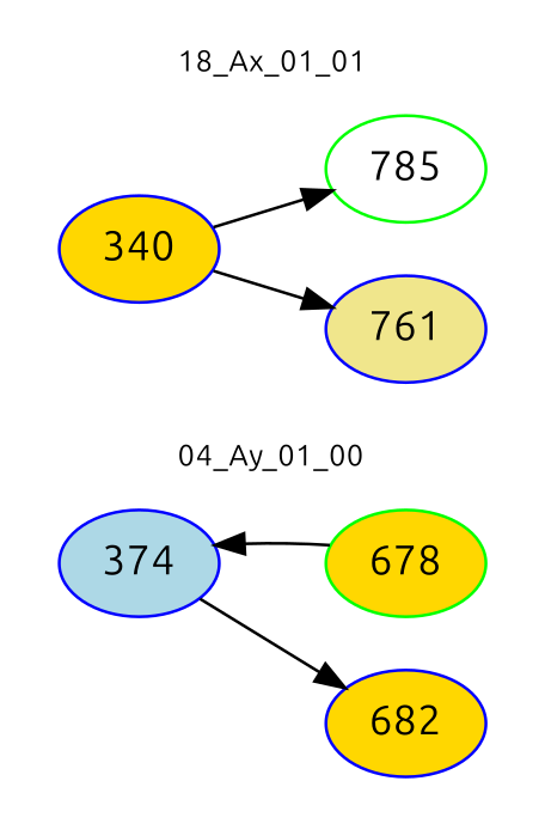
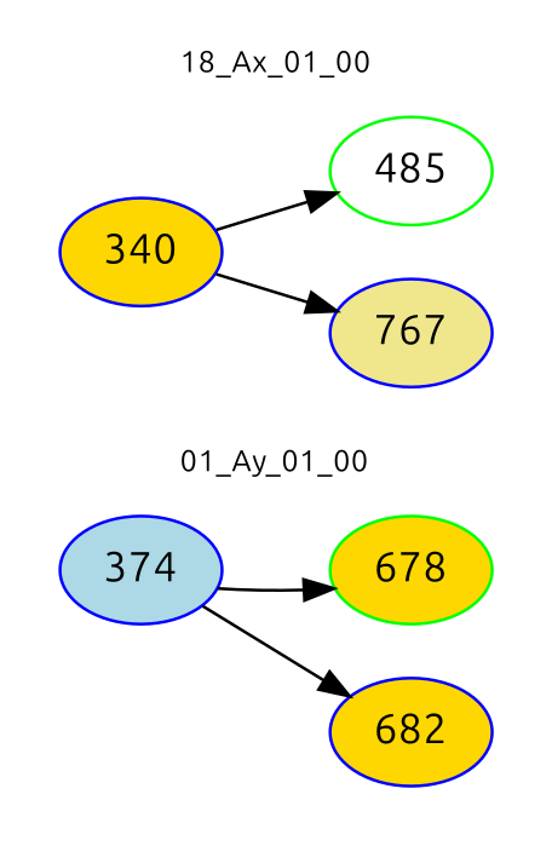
  digraph {
    fontname=Ubuntu
    rankdir=LR
    node [color=blue fillcolor=gold fontname=Ubuntu style=filled]
    edge [color=black fontname=Ubuntu]
    n1 [fillcolor=lightblue label=374]
    n2 [label=682]
    n3 [color=green label=678]
    n4 [label=340]
-   n5 [fillcolor=khaki label=761]
-   n6 [color=green fillcolor=white label=785]
+   n5 [fillcolor=khaki label=767]
+   n6 [color=green fillcolor=white label=485]
    subgraph cluster_1 {
      color=white
      fontsize=10
-     label="04_Ay_01_00"
+     label="01_Ay_01_00"
      n1
      n2
      n3
    }
    subgraph cluster_2 {
      color=white
      fontsize=10
-     label="18_Ax_01_01"
+     label="18_Ax_01_00"
      n4
      n5
      n6
    }
    n1 -> n2
-   n3 -> n1
+   n1 -> n3
    n4 -> n5
    n4 -> n6
  }
